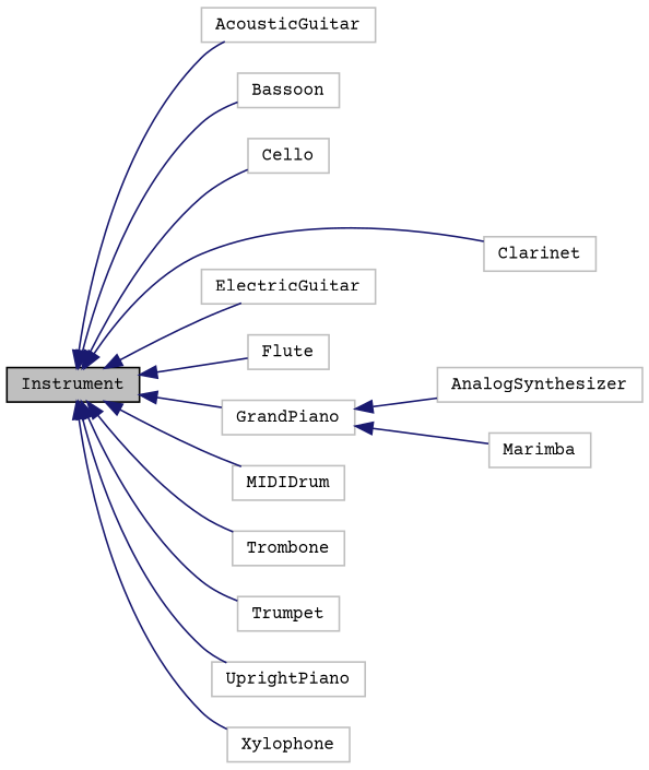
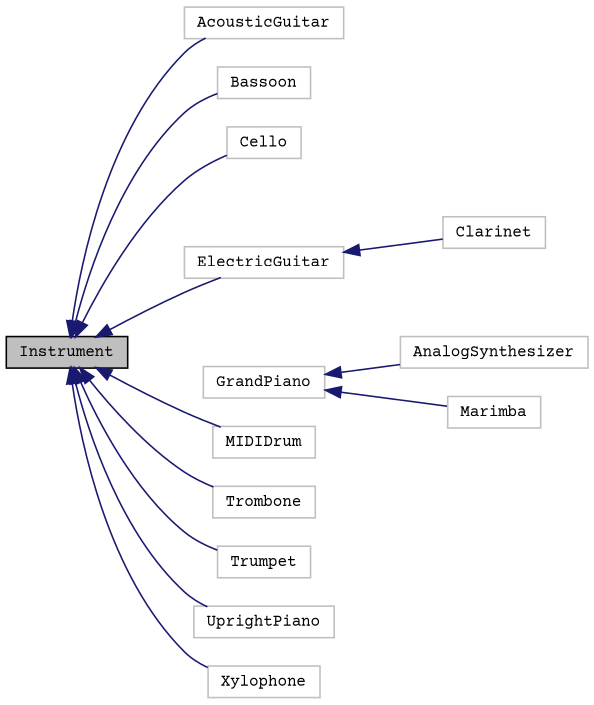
  digraph {
    fontname="Courier Prime"
    rankdir=LR
    node [color=grey75 fillcolor=white fontname="Courier Prime" fontsize=10 shape=record style=filled]
    edge [color=midnightblue dir=back fontname="Courier Prime" fontsize=10 labelfontname=Helvetica labelfontsize=10 style=solid]
    n1 [color=black fillcolor=grey75 fontcolor=black height=0.2 label=Instrument width=0.4]
    n2 [height=0.2 label=AcousticGuitar width=0.4]
    n3 [height=0.2 label=Bassoon width=0.4]
    n4 [height=0.2 label=Cello width=0.4]
    n5 [height=0.2 label=Clarinet width=0.4]
    n6 [height=0.2 label=ElectricGuitar width=0.4]
-   n7 [height=0.2 label=Flute width=0.4]
    n8 [height=0.2 label=GrandPiano width=0.4]
    n9 [height=0.2 label=MIDIDrum width=0.4]
    n10 [height=0.2 label=Trombone width=0.4]
    n11 [height=0.2 label=Trumpet width=0.4]
    n12 [height=0.2 label=UprightPiano width=0.4]
    n13 [height=0.2 label=Xylophone width=0.4]
    n14 [height=0.2 label=AnalogSynthesizer width=0.4]
    n15 [height=0.2 label=Marimba width=0.4]
    n1 -> n2
    n1 -> n3
    n1 -> n4
-   n1 -> n5
+   n6 -> n5
    n1 -> n6
-   n1 -> n7
-   n1 -> n8
    n1 -> n9
    n1 -> n10
    n1 -> n11
    n1 -> n12
    n1 -> n13
    n8 -> n14
    n8 -> n15
  }
